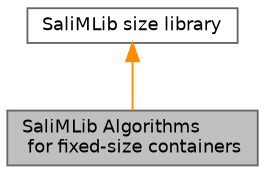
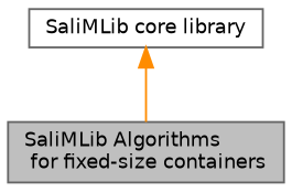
  digraph {
    rankdir=TB
    node [color=gray40 fontname=Helvetica fontsize=10 shape=record style=filled]
    n1 [fillcolor=grey75 fontcolor=black height=0.2 label="SaliMLib Algorithms\l for fixed-size containers" width=0.4]
-   n2 [fillcolor=white height=0.2 label="SaliMLib size library" width=0.4]
+   n2 [fillcolor=white height=0.2 label="SaliMLib core library" width=0.4]
    n2 -> n1 [dir=back fontname=Helvetica fontsize=10 labelfontname=Helvetica labelfontsize=10 shape=plaintext style=solid color=darkorange]
  }
